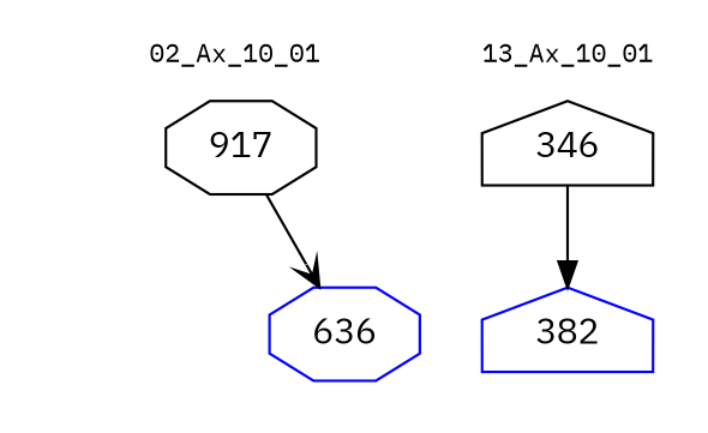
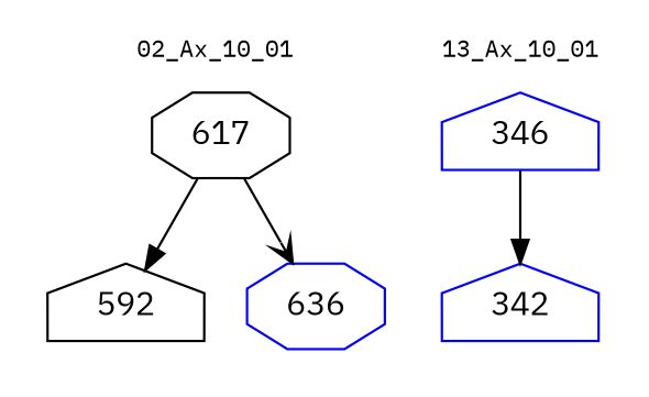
  digraph {
    fontname="IBM Plex Mono"
    node [color=blue fontname="IBM Plex Mono" shape=house]
    edge [arrowhead=normal color=black fontname="IBM Plex Mono"]
-   n1 [color=black label=917 shape=octagon]
+   n1 [color=black label=617 shape=octagon]
+   n2 [color=black label=592]
    n3 [label=636 shape=octagon]
-   n4 [color=black label=346]
-   n5 [label=382]
+   n4 [label=346]
+   n5 [label=342]
    subgraph cluster_1 {
      color=white
      fontsize=10
      label="02_Ax_10_01"
      n1
+     n2
      n3
    }
    subgraph cluster_2 {
      color=white
      fontsize=10
      label="13_Ax_10_01"
      n4
      n5
    }
+   n1 -> n2
    n1 -> n3 [arrowhead=vee]
    n4 -> n5
  }
